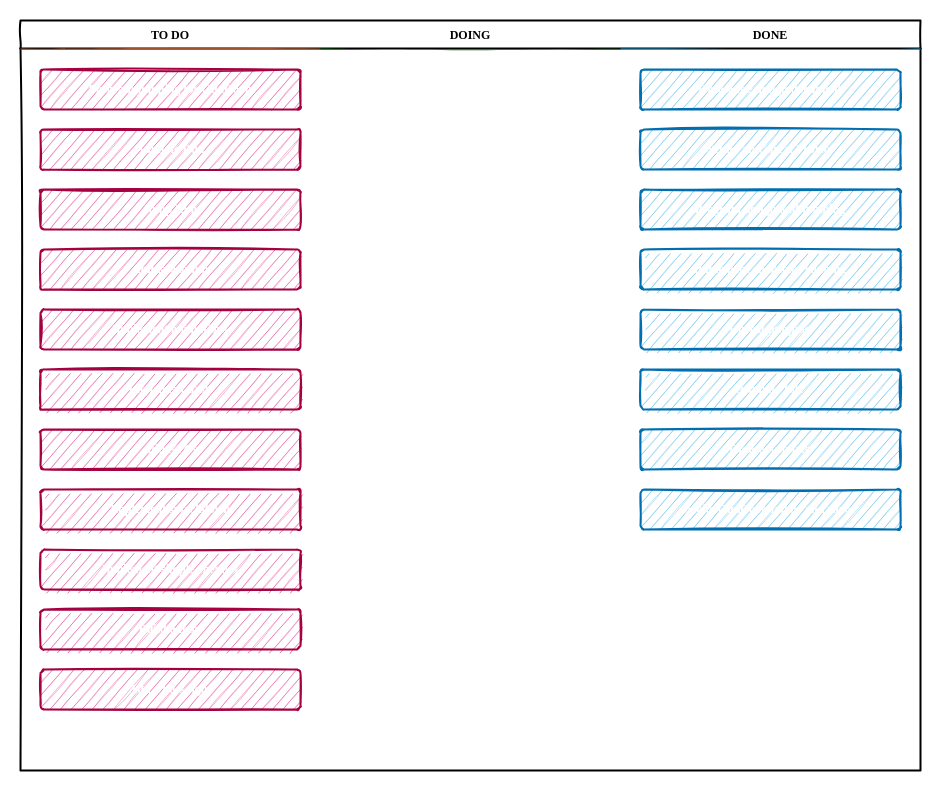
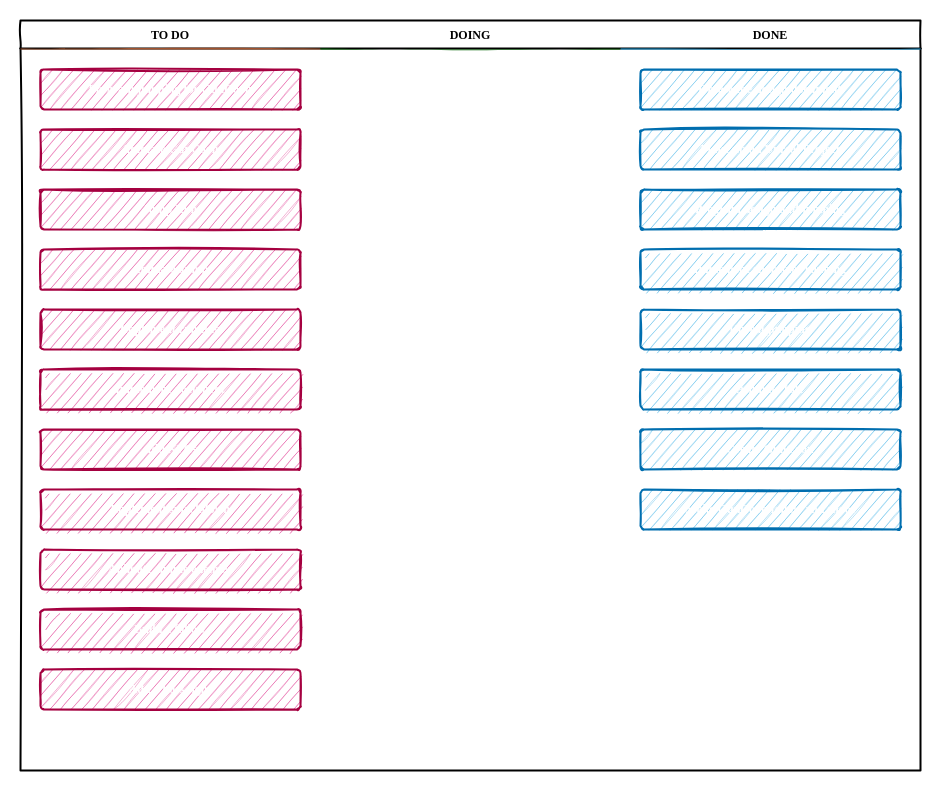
  <mxCell id="0" />
  <mxCell id="1" parent="0" />
  <mxCell id="2" value="" style="swimlane;fontStyle=2;childLayout=stackLayout;horizontal=1;startSize=28;horizontalStack=1;resizeParent=1;resizeParentMax=0;resizeLast=0;collapsible=0;marginBottom=0;swimlaneFillColor=none;fontFamily=Permanent Marker;fontSize=16;points=[];verticalAlign=top;stackBorder=0;resizable=1;strokeWidth=2;sketch=1;disableMultiStroke=1;" parent="1" vertex="1"><mxGeometry x="20" y="20" width="900" height="750" as="geometry" /></mxCell>
  <mxCell id="3" value="TO DO" style="swimlane;strokeWidth=2;fontFamily=Permanent Marker;html=0;startSize=1;verticalAlign=bottom;spacingBottom=5;points=[];childLayout=stackLayout;stackBorder=20;stackSpacing=20;resizeLast=0;resizeParent=1;horizontalStack=0;collapsible=0;sketch=1;strokeColor=none;fillStyle=solid;fillColor=#A0522D;" parent="2" vertex="1"><mxGeometry y="28" width="300" height="722" as="geometry" /></mxCell>
  <mxCell id="4" value="Program jumping for GunCoon" style="whiteSpace=wrap;html=1;strokeWidth=2;fillColor=#d80073;fontStyle=1;spacingTop=0;rounded=1;arcSize=9;points=[];sketch=1;fontFamily=Permanent Marker;hachureGap=8;fillWeight=1;strokeColor=#A50040;fillOpacity=30;fontColor=#ffffff;" vertex="1" parent="3"><mxGeometry x="20" y="21" width="260" height="40" as="geometry" /></mxCell>
- <mxCell id="5" value="Animate Run" style="whiteSpace=wrap;html=1;strokeWidth=2;fillColor=#d80073;fontStyle=1;spacingTop=0;rounded=1;arcSize=9;points=[];sketch=1;fontFamily=Permanent Marker;hachureGap=8;fillWeight=1;strokeColor=#A50040;shadow=0;fillOpacity=30;strokeOpacity=100;fontColor=#ffffff;" vertex="1" parent="3"><mxGeometry x="20" y="81" width="260" height="40" as="geometry" /></mxCell>
+ <mxCell id="5" value="Animate GunCoon" style="whiteSpace=wrap;html=1;strokeWidth=2;fillColor=#d80073;fontStyle=1;spacingTop=0;rounded=1;arcSize=9;points=[];sketch=1;fontFamily=Permanent Marker;hachureGap=8;fillWeight=1;strokeColor=#A50040;shadow=0;fillOpacity=30;strokeOpacity=100;fontColor=#ffffff;" vertex="1" parent="3"><mxGeometry x="20" y="81" width="260" height="40" as="geometry" /></mxCell>
  <mxCell id="6" value="Jump Run" style="whiteSpace=wrap;html=1;strokeWidth=2;fillColor=#d80073;fontStyle=1;spacingTop=0;rounded=1;arcSize=9;points=[];sketch=1;fontFamily=Permanent Marker;hachureGap=8;fillWeight=1;strokeColor=#A50040;fillOpacity=30;fontColor=#ffffff;" parent="3" vertex="1"><mxGeometry x="20" y="141" width="260" height="40" as="geometry" /></mxCell>
  <mxCell id="7" value="Animate Jump" style="whiteSpace=wrap;html=1;strokeWidth=2;fillColor=#d80073;fontStyle=1;spacingTop=0;rounded=1;arcSize=9;points=[];sketch=1;fontFamily=Permanent Marker;hachureGap=8;fillWeight=1;strokeColor=#A50040;fillOpacity=30;fontColor=#ffffff;" parent="3" vertex="1"><mxGeometry x="20" y="201" width="260" height="40" as="geometry" /></mxCell>
- <mxCell id="8" value="Implement animations" style="whiteSpace=wrap;html=1;strokeWidth=2;fillColor=#d80073;fontStyle=1;spacingTop=0;rounded=1;arcSize=9;points=[];sketch=1;fontFamily=Permanent Marker;hachureGap=8;fillWeight=1;strokeColor=#A50040;shadow=0;fillOpacity=30;strokeOpacity=100;fontColor=#ffffff;" parent="3" vertex="1"><mxGeometry x="20" y="261" width="260" height="40" as="geometry" /></mxCell>
- <mxCell id="9" value="Implement dash" style="whiteSpace=wrap;html=1;strokeWidth=2;fillColor=#d80073;fontStyle=1;spacingTop=0;rounded=1;arcSize=9;points=[];sketch=1;fontFamily=Permanent Marker;hachureGap=8;fillWeight=1;strokeColor=#A50040;shadow=0;fillOpacity=30;strokeOpacity=100;fontColor=#ffffff;" parent="3" vertex="1"><mxGeometry x="20" y="321" width="260" height="40" as="geometry" /></mxCell>
+ <mxCell id="8" value="Implement running" style="whiteSpace=wrap;html=1;strokeWidth=2;fillColor=#d80073;fontStyle=1;spacingTop=0;rounded=1;arcSize=9;points=[];sketch=1;fontFamily=Permanent Marker;hachureGap=8;fillWeight=1;strokeColor=#A50040;shadow=0;fillOpacity=30;strokeOpacity=100;fontColor=#ffffff;" parent="3" vertex="1"><mxGeometry x="20" y="261" width="260" height="40" as="geometry" /></mxCell>
+ <mxCell id="9" value="Implement document" style="whiteSpace=wrap;html=1;strokeWidth=2;fillColor=#d80073;fontStyle=1;spacingTop=0;rounded=1;arcSize=9;points=[];sketch=1;fontFamily=Permanent Marker;hachureGap=8;fillWeight=1;strokeColor=#A50040;shadow=0;fillOpacity=30;strokeOpacity=100;fontColor=#ffffff;" parent="3" vertex="1"><mxGeometry x="20" y="321" width="260" height="40" as="geometry" /></mxCell>
  <mxCell id="10" value="Add NPCs" style="whiteSpace=wrap;html=1;strokeWidth=2;fillColor=#d80073;fontStyle=1;spacingTop=0;rounded=1;arcSize=9;points=[];sketch=1;fontFamily=Permanent Marker;hachureGap=8;fillWeight=1;strokeColor=#A50040;shadow=0;fillOpacity=30;strokeOpacity=100;fontColor=#ffffff;" parent="3" vertex="1"><mxGeometry x="20" y="381" width="260" height="40" as="geometry" /></mxCell>
  <mxCell id="11" value="Implement smackdown" style="whiteSpace=wrap;html=1;strokeWidth=2;fillColor=#d80073;fontStyle=1;spacingTop=0;rounded=1;arcSize=9;points=[];sketch=1;fontFamily=Permanent Marker;hachureGap=8;fillWeight=1;strokeColor=#A50040;shadow=0;fillOpacity=30;strokeOpacity=100;fontColor=#ffffff;" parent="3" vertex="1"><mxGeometry x="20" y="441" width="260" height="40" as="geometry" /></mxCell>
- <mxCell id="12" value="Implement simple enemies" style="whiteSpace=wrap;html=1;strokeWidth=2;fillColor=#d80073;fontStyle=1;spacingTop=0;rounded=1;arcSize=9;points=[];sketch=1;fontFamily=Permanent Marker;hachureGap=8;fillWeight=1;strokeColor=#A50040;shadow=0;fillOpacity=30;strokeOpacity=100;fontColor=#ffffff;" parent="3" vertex="1"><mxGeometry x="20" y="501" width="260" height="40" as="geometry" /></mxCell>
- <mxCell id="13" value="Build a map" style="whiteSpace=wrap;html=1;strokeWidth=2;fillColor=#d80073;fontStyle=1;spacingTop=0;rounded=1;arcSize=9;points=[];sketch=1;fontFamily=Permanent Marker;hachureGap=8;fillWeight=1;strokeColor=#A50040;shadow=0;fillOpacity=30;strokeOpacity=100;fontColor=#ffffff;" parent="3" vertex="1"><mxGeometry x="20" y="561" width="260" height="40" as="geometry" /></mxCell>
+ <mxCell id="12" value="Animate simple enemies" style="whiteSpace=wrap;html=1;strokeWidth=2;fillColor=#d80073;fontStyle=1;spacingTop=0;rounded=1;arcSize=9;points=[];sketch=1;fontFamily=Permanent Marker;hachureGap=8;fillWeight=1;strokeColor=#A50040;shadow=0;fillOpacity=30;strokeOpacity=100;fontColor=#ffffff;" parent="3" vertex="1"><mxGeometry x="20" y="501" width="260" height="40" as="geometry" /></mxCell>
+ <mxCell id="13" value="Build a follow" style="whiteSpace=wrap;html=1;strokeWidth=2;fillColor=#d80073;fontStyle=1;spacingTop=0;rounded=1;arcSize=9;points=[];sketch=1;fontFamily=Permanent Marker;hachureGap=8;fillWeight=1;strokeColor=#A50040;shadow=0;fillOpacity=30;strokeOpacity=100;fontColor=#ffffff;" parent="3" vertex="1"><mxGeometry x="20" y="561" width="260" height="40" as="geometry" /></mxCell>
  <mxCell id="14" value="Add a boss fight" style="whiteSpace=wrap;html=1;strokeWidth=2;fillColor=#d80073;fontStyle=1;spacingTop=0;rounded=1;arcSize=9;points=[];sketch=1;fontFamily=Permanent Marker;hachureGap=8;fillWeight=1;strokeColor=#A50040;shadow=0;fillOpacity=30;strokeOpacity=100;fontColor=#ffffff;" parent="3" vertex="1"><mxGeometry x="20" y="621" width="260" height="40" as="geometry" /></mxCell>
  <mxCell id="15" value="DOING" style="swimlane;strokeWidth=2;fontFamily=Permanent Marker;html=0;startSize=1;verticalAlign=bottom;spacingBottom=5;points=[];childLayout=stackLayout;stackBorder=20;stackSpacing=20;resizeLast=0;resizeParent=1;horizontalStack=0;collapsible=0;sketch=1;strokeColor=none;fillStyle=solid;fillColor=#006600;" parent="2" vertex="1"><mxGeometry x="300" y="28" width="300" height="722" as="geometry" /></mxCell>
  <mxCell id="16" value="DONE" style="swimlane;strokeWidth=2;fontFamily=Permanent Marker;html=0;startSize=1;verticalAlign=bottom;spacingBottom=5;points=[];childLayout=stackLayout;stackBorder=20;stackSpacing=20;resizeLast=0;resizeParent=1;horizontalStack=0;collapsible=0;sketch=1;strokeColor=none;fillStyle=solid;fillColor=#1BA1E2;" parent="2" vertex="1"><mxGeometry x="600" y="28" width="300" height="722" as="geometry" /></mxCell>
  <mxCell id="17" value="Create the design document" style="whiteSpace=wrap;html=1;strokeWidth=2;fillColor=#1ba1e2;fontStyle=1;spacingTop=0;rounded=1;arcSize=9;points=[];sketch=1;fontFamily=Permanent Marker;hachureGap=8;fillWeight=1;strokeColor=#006EAF;shadow=0;fillOpacity=30;strokeOpacity=100;fontColor=#ffffff;" parent="16" vertex="1"><mxGeometry x="20" y="21" width="260" height="40" as="geometry" /></mxCell>
- <mxCell id="18" value="Set up an Unreal Project" style="whiteSpace=wrap;html=1;strokeWidth=2;fillColor=#1ba1e2;fontStyle=1;spacingTop=0;rounded=1;arcSize=9;points=[];sketch=1;fontFamily=Permanent Marker;hachureGap=8;fillWeight=1;strokeColor=#006EAF;shadow=0;fillOpacity=30;strokeOpacity=100;fontColor=#ffffff;" parent="16" vertex="1"><mxGeometry x="20" y="81" width="260" height="40" as="geometry" /></mxCell>
+ <mxCell id="18" value="Make up an Unreal Project" style="whiteSpace=wrap;html=1;strokeWidth=2;fillColor=#1ba1e2;fontStyle=1;spacingTop=0;rounded=1;arcSize=9;points=[];sketch=1;fontFamily=Permanent Marker;hachureGap=8;fillWeight=1;strokeColor=#006EAF;shadow=0;fillOpacity=30;strokeOpacity=100;fontColor=#ffffff;" parent="16" vertex="1"><mxGeometry x="20" y="81" width="260" height="40" as="geometry" /></mxCell>
  <mxCell id="19" value="Program design and jumping" style="whiteSpace=wrap;html=1;strokeWidth=2;fillColor=#1ba1e2;fontStyle=1;spacingTop=0;rounded=1;arcSize=9;points=[];sketch=1;fontFamily=Permanent Marker;hachureGap=8;fillWeight=1;strokeColor=#006EAF;fillOpacity=30;fontColor=#ffffff;" parent="16" vertex="1"><mxGeometry x="20" y="141" width="260" height="40" as="geometry" /></mxCell>
  <mxCell id="20" value="Implement character running" style="whiteSpace=wrap;html=1;strokeWidth=2;fillColor=#1ba1e2;fontStyle=1;spacingTop=0;rounded=1;arcSize=9;points=[];sketch=1;fontFamily=Permanent Marker;hachureGap=8;fillWeight=1;strokeColor=#006EAF;shadow=0;fillOpacity=30;strokeOpacity=100;fontColor=#ffffff;" parent="16" vertex="1"><mxGeometry x="20" y="201" width="260" height="40" as="geometry" /></mxCell>
  <mxCell id="21" value="Unreal jumping" style="whiteSpace=wrap;html=1;strokeWidth=2;fillColor=#1ba1e2;fontStyle=1;spacingTop=0;rounded=1;arcSize=9;points=[];sketch=1;fontFamily=Permanent Marker;hachureGap=8;fillWeight=1;strokeColor=#006EAF;shadow=0;fillOpacity=30;strokeOpacity=100;fontColor=#ffffff;" parent="16" vertex="1"><mxGeometry x="20" y="261" width="260" height="40" as="geometry" /></mxCell>
  <mxCell id="22" value="Animate Idle" style="whiteSpace=wrap;html=1;strokeWidth=2;fillColor=#1ba1e2;fontStyle=1;spacingTop=0;rounded=1;arcSize=9;points=[];sketch=1;fontFamily=Permanent Marker;hachureGap=8;fillWeight=1;strokeColor=#006EAF;fillOpacity=30;fontColor=#ffffff;" parent="16" vertex="1"><mxGeometry x="20" y="321" width="260" height="40" as="geometry" /></mxCell>
- <mxCell id="23" value="Create Animate" style="whiteSpace=wrap;html=1;strokeWidth=2;fillColor=#1ba1e2;fontStyle=1;spacingTop=0;rounded=1;arcSize=9;points=[];sketch=1;fontFamily=Permanent Marker;hachureGap=8;fillWeight=1;strokeColor=#006EAF;fillOpacity=30;fontColor=#ffffff;" vertex="1" parent="16"><mxGeometry x="20" y="381" width="260" height="40" as="geometry" /></mxCell>
+ <mxCell id="23" value="Create GunCoon" style="whiteSpace=wrap;html=1;strokeWidth=2;fillColor=#1ba1e2;fontStyle=1;spacingTop=0;rounded=1;arcSize=9;points=[];sketch=1;fontFamily=Permanent Marker;hachureGap=8;fillWeight=1;strokeColor=#006EAF;fillOpacity=30;fontColor=#ffffff;" vertex="1" parent="16"><mxGeometry x="20" y="381" width="260" height="40" as="geometry" /></mxCell>
  <mxCell id="24" value="Make GunCoon follow and shoot" style="whiteSpace=wrap;html=1;strokeWidth=2;fillColor=#1ba1e2;fontStyle=1;spacingTop=0;rounded=1;arcSize=9;points=[];sketch=1;fontFamily=Permanent Marker;hachureGap=8;fillWeight=1;strokeColor=#006EAF;fillOpacity=30;fontColor=#ffffff;" vertex="1" parent="16"><mxGeometry x="20" y="441" width="260" height="40" as="geometry" /></mxCell>
